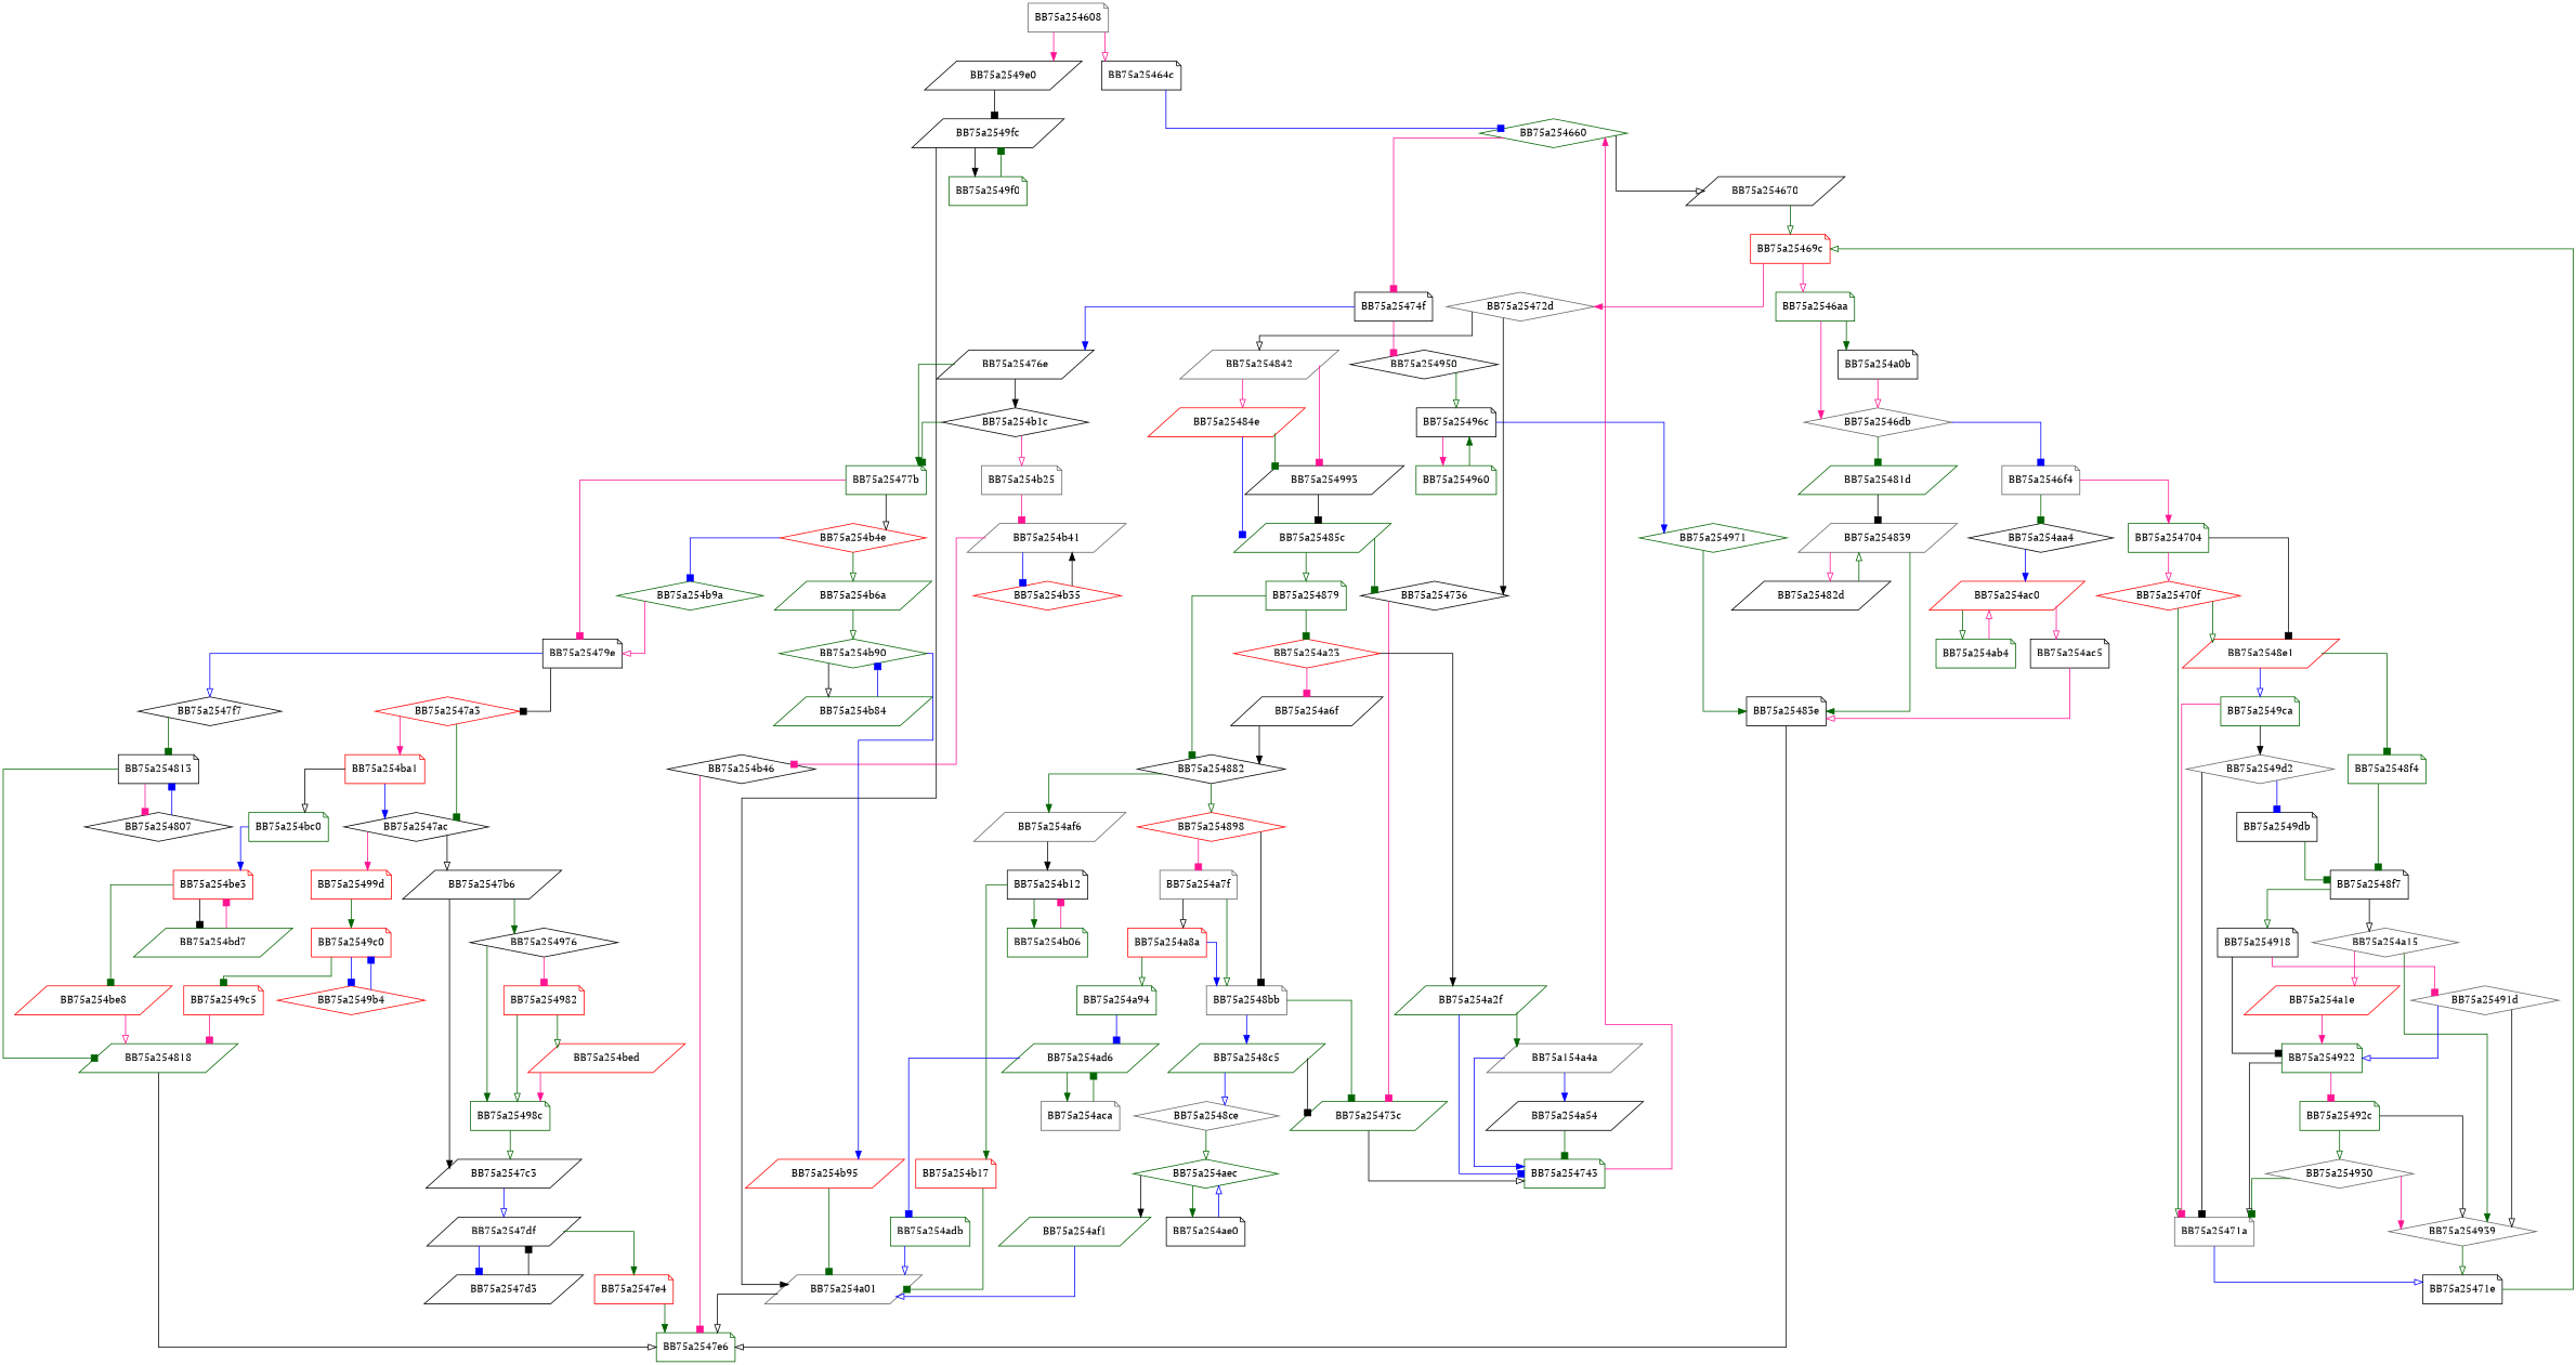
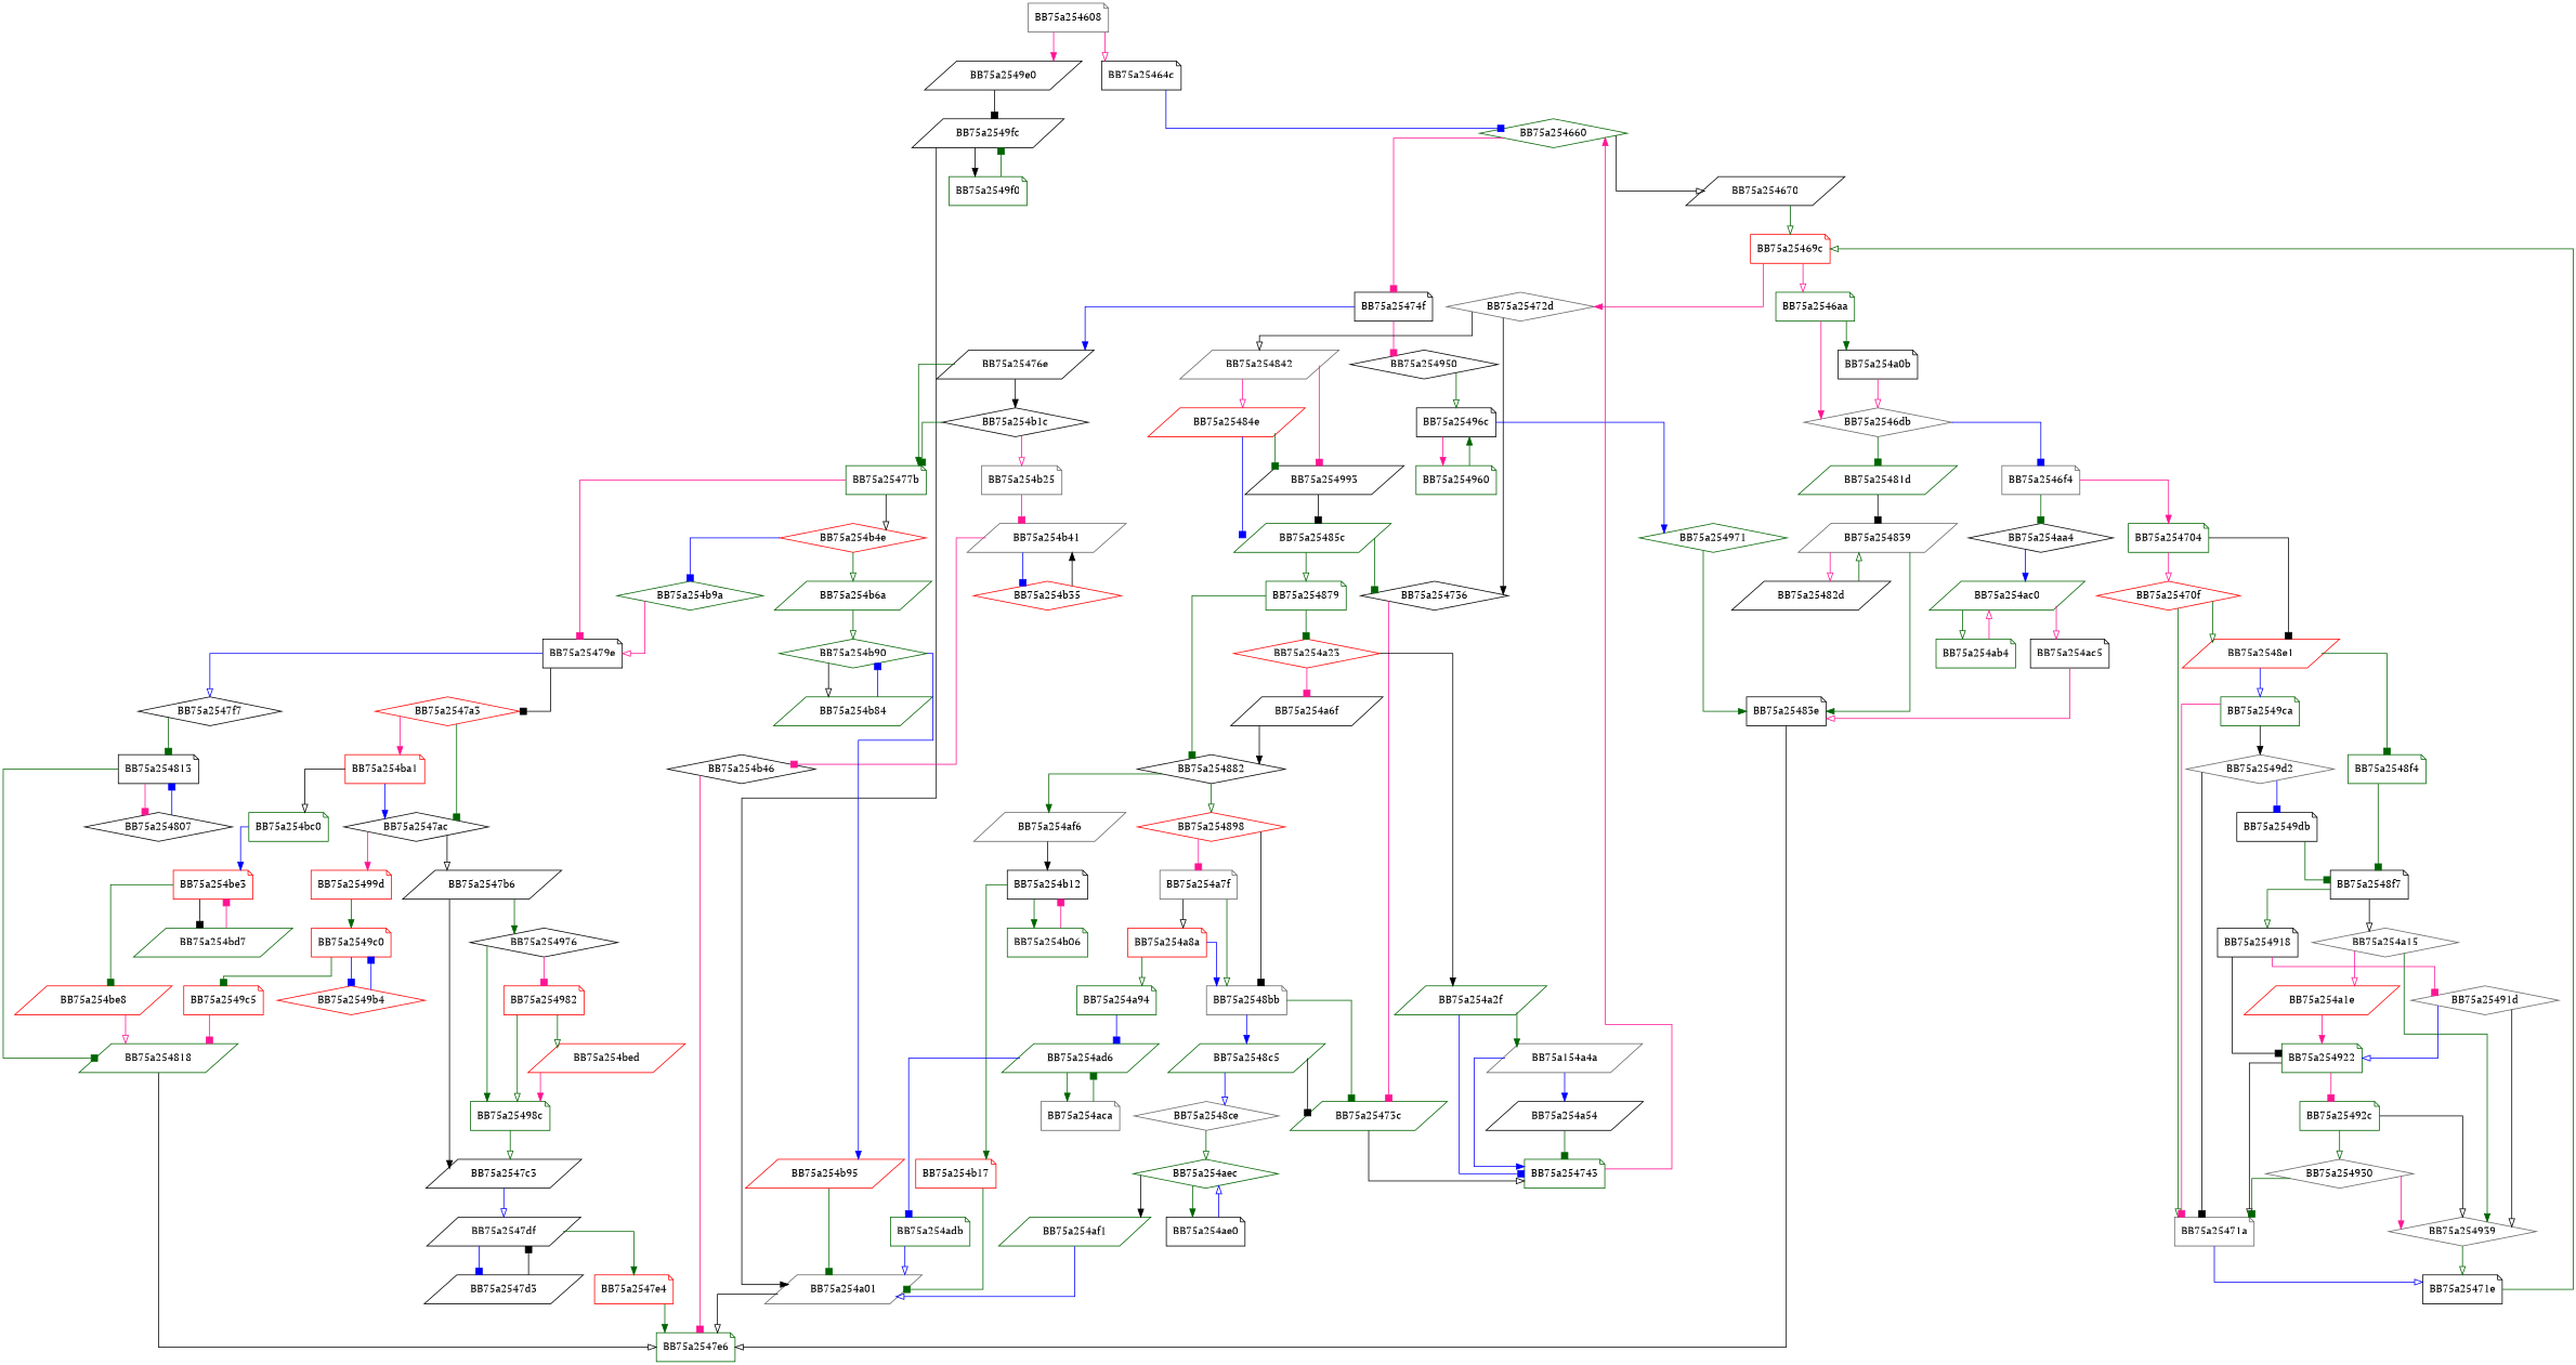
  digraph {
    fontname="PT Serif"
    splines=ortho
    node [color=black fontname="PT Serif" shape=note]
    edge [arrowhead=box color=darkgreen fontname="PT Serif"]
    BB75a254608 [color=gray40]
    BB75a2549e0 [shape=parallelogram]
    BB75a25464c
    BB75a2549fc [shape=parallelogram]
    BB75a254660 [color=darkgreen shape=diamond]
    BB75a2549f0 [color=darkgreen]
    BB75a254a01 [color=gray40 shape=parallelogram]
    BB75a25474f
    BB75a254670 [shape=parallelogram]
    BB75a254950 [shape=diamond]
    BB75a25476e [shape=parallelogram]
    BB75a25469c [color=red]
    BB75a25496c
    BB75a254b1c [shape=diamond]
    BB75a25477b [color=darkgreen]
    BB75a25472d [color=gray40 shape=diamond]
    BB75a2546aa [color=darkgreen]
    BB75a254842 [color=gray40 shape=parallelogram]
    BB75a254736 [shape=diamond]
    BB75a254a0b
    BB75a2546db [color=gray40 shape=diamond]
    BB75a254993 [shape=parallelogram]
    BB75a25484e [color=red shape=parallelogram]
    BB75a25473c [color=darkgreen shape=parallelogram]
    BB75a25481d [color=darkgreen shape=parallelogram]
    BB75a2546f4 [color=gray40]
    BB75a254839 [color=gray40 shape=parallelogram]
    BB75a254aa4 [shape=diamond]
    BB75a254704 [color=darkgreen]
    BB75a25482d [shape=parallelogram]
    BB75a25483e
-   BB75a254ac0 [color=red shape=parallelogram]
+   BB75a254ac0 [color=darkgreen shape=parallelogram]
    BB75a2548e1 [color=red shape=parallelogram]
    BB75a25470f [color=red shape=diamond]
    BB75a254ab4 [color=darkgreen]
    BB75a254ac5
    BB75a2549ca [color=darkgreen]
    BB75a2548f4 [color=darkgreen]
    BB75a25471a [color=gray40]
    BB75a2549d2 [color=gray40 shape=diamond]
    BB75a2548f7
    BB75a25471e
    BB75a25485c [color=darkgreen shape=parallelogram]
    BB75a254743 [color=darkgreen]
    BB75a254960 [color=darkgreen]
    BB75a254971 [color=darkgreen shape=diamond]
    BB75a254b25 [color=gray40]
    BB75a254b4e [color=red shape=diamond]
    BB75a25479e
    BB75a254b41 [color=gray40 shape=parallelogram]
    BB75a254b9a [color=darkgreen shape=diamond]
    BB75a254b6a [color=darkgreen shape=parallelogram]
    BB75a2547f7 [shape=diamond]
    BB75a2547a3 [color=red shape=diamond]
    BB75a254b90 [color=darkgreen shape=diamond]
    BB75a254813
    BB75a254ba1 [color=red]
    BB75a2547ac [shape=diamond]
    BB75a254807 [shape=diamond]
    BB75a254818 [color=darkgreen shape=parallelogram]
    BB75a254bc0 [color=darkgreen]
    BB75a25499d [color=red]
    BB75a2547b6 [shape=parallelogram]
    BB75a254be3 [color=red]
    BB75a2549c0 [color=red]
    BB75a254976 [shape=diamond]
    BB75a2547c3 [shape=parallelogram]
    BB75a2549b4 [color=red shape=diamond]
    BB75a2549c5 [color=red]
    BB75a25498c [color=darkgreen]
    BB75a254982 [color=red]
    BB75a2547df [shape=parallelogram]
    BB75a254bed [color=red shape=parallelogram]
    BB75a2547d3 [shape=parallelogram]
    BB75a2547e4 [color=red]
    BB75a2547e6 [color=darkgreen]
    BB75a254879 [color=darkgreen]
    BB75a254a23 [color=red shape=diamond]
    BB75a254882 [shape=diamond]
    BB75a254a6f [shape=parallelogram]
    BB75a254a2f [color=darkgreen shape=parallelogram]
    BB75a254af6 [color=gray40 shape=parallelogram]
    BB75a254898 [color=red shape=diamond]
    n84 [color=gray40 label=BB75a154a4a shape=parallelogram]
    BB75a254b12
    BB75a254a7f [color=gray40]
    BB75a2548bb [color=gray40]
    BB75a254b06 [color=darkgreen]
    BB75a254b17 [color=red]
    BB75a254a8a [color=red]
    BB75a2548c5 [color=darkgreen shape=parallelogram]
    BB75a254a94 [color=darkgreen]
    BB75a2548ce [color=gray40 shape=diamond]
    BB75a254aec [color=darkgreen shape=diamond]
    BB75a254ae0
    BB75a254af1 [color=darkgreen shape=parallelogram]
    BB75a2549db
    BB75a254a15 [color=gray40 shape=diamond]
    BB75a254918
    BB75a254939 [color=gray40 shape=diamond]
    BB75a254a1e [color=red shape=parallelogram]
    BB75a254922 [color=darkgreen]
    BB75a25491d [color=gray40 shape=diamond]
    BB75a25492c [color=darkgreen]
    BB75a254930 [color=gray40 shape=diamond]
    BB75a254a54 [shape=parallelogram]
    BB75a254ad6 [color=darkgreen shape=parallelogram]
    BB75a254aca [color=gray40]
    BB75a254adb [color=darkgreen]
    BB75a254b35 [color=red shape=diamond]
    BB75a254b46 [shape=diamond]
    BB75a254b84 [color=darkgreen shape=parallelogram]
    BB75a254b95 [color=red shape=parallelogram]
    BB75a254bd7 [color=darkgreen shape=parallelogram]
    BB75a254be8 [color=red shape=parallelogram]
    BB75a254608 -> BB75a2549e0 [arrowhead=normal color=deeppink]
    BB75a254608 -> BB75a25464c [arrowhead=onormal color=deeppink]
    BB75a2549e0 -> BB75a2549fc [color=black]
    BB75a25464c -> BB75a254660 [color=blue]
    BB75a2549fc -> BB75a2549f0 [arrowhead=normal color=black]
    BB75a2549fc -> BB75a254a01 [arrowhead=normal color=black]
    BB75a254660 -> BB75a25474f [color=deeppink]
    BB75a254660 -> BB75a254670 [arrowhead=onormal color=black]
    BB75a2549f0 -> BB75a2549fc
    BB75a254a01 -> BB75a2547e6 [arrowhead=onormal color=black]
    BB75a25474f -> BB75a254950 [color=deeppink]
    BB75a25474f -> BB75a25476e [arrowhead=normal color=blue]
    BB75a254670 -> BB75a25469c [arrowhead=onormal]
    BB75a254950 -> BB75a25496c [arrowhead=onormal]
    BB75a25476e -> BB75a254b1c [arrowhead=normal color=black]
    BB75a25476e -> BB75a25477b [arrowhead=normal]
    BB75a25469c -> BB75a25472d [arrowhead=normal color=deeppink]
    BB75a25469c -> BB75a2546aa [arrowhead=onormal color=deeppink]
    BB75a25496c -> BB75a254960 [arrowhead=normal color=deeppink]
    BB75a25496c -> BB75a254971 [arrowhead=normal color=blue]
    BB75a254b1c -> BB75a25477b
    BB75a254b1c -> BB75a254b25 [arrowhead=onormal color=deeppink]
    BB75a25477b -> BB75a254b4e [arrowhead=onormal color=black]
    BB75a25477b -> BB75a25479e [color=deeppink]
    BB75a25472d -> BB75a254842 [arrowhead=onormal color=black]
    BB75a25472d -> BB75a254736 [arrowhead=normal color=black]
    BB75a2546aa -> BB75a254a0b [arrowhead=normal]
    BB75a2546aa -> BB75a2546db [arrowhead=normal color=deeppink]
    BB75a254842 -> BB75a254993 [color=deeppink]
    BB75a254842 -> BB75a25484e [arrowhead=onormal color=deeppink]
    BB75a254736 -> BB75a25473c [color=deeppink]
    BB75a254a0b -> BB75a2546db [arrowhead=onormal color=deeppink]
    BB75a2546db -> BB75a25481d
    BB75a2546db -> BB75a2546f4 [color=blue]
    BB75a254993 -> BB75a25485c [color=black]
    BB75a25484e -> BB75a254993
    BB75a25484e -> BB75a25485c [color=blue]
    BB75a25473c -> BB75a254743 [arrowhead=onormal color=black]
    BB75a25481d -> BB75a254839 [color=black]
    BB75a2546f4 -> BB75a254aa4
    BB75a2546f4 -> BB75a254704 [arrowhead=normal color=deeppink]
    BB75a254839 -> BB75a25482d [arrowhead=onormal color=deeppink]
    BB75a254839 -> BB75a25483e [arrowhead=normal]
    BB75a254aa4 -> BB75a254ac0 [arrowhead=normal color=blue]
    BB75a254704 -> BB75a2548e1 [color=black]
    BB75a254704 -> BB75a25470f [arrowhead=onormal color=deeppink]
    BB75a25482d -> BB75a254839 [arrowhead=onormal]
    BB75a25483e -> BB75a2547e6 [arrowhead=onormal color=black]
    BB75a254ac0 -> BB75a254ab4 [arrowhead=onormal]
    BB75a254ac0 -> BB75a254ac5 [arrowhead=onormal color=deeppink]
    BB75a2548e1 -> BB75a2549ca [arrowhead=onormal color=blue]
    BB75a2548e1 -> BB75a2548f4
    BB75a25470f -> BB75a2548e1 [arrowhead=onormal]
    BB75a25470f -> BB75a25471a [arrowhead=onormal]
    BB75a254ab4 -> BB75a254ac0 [arrowhead=onormal color=deeppink]
    BB75a254ac5 -> BB75a25483e [arrowhead=onormal color=deeppink]
    BB75a2549ca -> BB75a25471a [color=deeppink]
    BB75a2549ca -> BB75a2549d2 [arrowhead=normal color=black]
    BB75a2548f4 -> BB75a2548f7
    BB75a25471a -> BB75a25471e [arrowhead=onormal color=blue]
    BB75a2549d2 -> BB75a25471a [color=black]
    BB75a2549d2 -> BB75a2549db [color=blue]
    BB75a2548f7 -> BB75a254a15 [arrowhead=onormal color=black]
    BB75a2548f7 -> BB75a254918 [arrowhead=onormal]
    BB75a25471e -> BB75a25469c [arrowhead=onormal]
    BB75a25485c -> BB75a254736
    BB75a25485c -> BB75a254879 [arrowhead=onormal]
    BB75a254743 -> BB75a254660 [arrowhead=normal color=deeppink]
    BB75a254960 -> BB75a25496c [arrowhead=normal]
    BB75a254971 -> BB75a25483e [arrowhead=normal]
    BB75a254b25 -> BB75a254b41 [color=deeppink]
    BB75a254b4e -> BB75a254b9a [color=blue]
    BB75a254b4e -> BB75a254b6a [arrowhead=onormal]
    BB75a25479e -> BB75a2547f7 [arrowhead=onormal color=blue]
    BB75a25479e -> BB75a2547a3 [color=black]
    BB75a254b41 -> BB75a254b35 [color=blue]
    BB75a254b41 -> BB75a254b46 [color=deeppink]
    BB75a254b9a -> BB75a25479e [arrowhead=onormal color=deeppink]
    BB75a254b6a -> BB75a254b90 [arrowhead=onormal]
    BB75a2547f7 -> BB75a254813
    BB75a2547a3 -> BB75a254ba1 [arrowhead=normal color=deeppink]
    BB75a2547a3 -> BB75a2547ac
    BB75a254b90 -> BB75a254b84 [arrowhead=onormal color=black]
    BB75a254b90 -> BB75a254b95 [arrowhead=normal color=blue]
    BB75a254813 -> BB75a254807 [color=deeppink]
    BB75a254813 -> BB75a254818
    BB75a254ba1 -> BB75a2547ac [arrowhead=normal color=blue]
    BB75a254ba1 -> BB75a254bc0 [arrowhead=onormal color=black]
    BB75a2547ac -> BB75a25499d [arrowhead=normal color=deeppink]
    BB75a2547ac -> BB75a2547b6 [arrowhead=onormal color=black]
    BB75a254807 -> BB75a254813 [color=blue]
    BB75a254818 -> BB75a2547e6 [arrowhead=onormal color=black]
    BB75a254bc0 -> BB75a254be3 [arrowhead=normal color=blue]
    BB75a25499d -> BB75a2549c0 [arrowhead=normal]
    BB75a2547b6 -> BB75a254976 [arrowhead=normal]
    BB75a2547b6 -> BB75a2547c3 [arrowhead=normal color=black]
    BB75a254be3 -> BB75a254bd7 [color=black]
    BB75a254be3 -> BB75a254be8
    BB75a2549c0 -> BB75a2549b4 [color=blue]
    BB75a2549c0 -> BB75a2549c5
    BB75a254976 -> BB75a25498c [arrowhead=normal]
    BB75a254976 -> BB75a254982 [color=deeppink]
    BB75a2547c3 -> BB75a2547df [arrowhead=onormal color=blue]
    BB75a2549b4 -> BB75a2549c0 [color=blue]
    BB75a2549c5 -> BB75a254818 [color=deeppink]
    BB75a25498c -> BB75a2547c3 [arrowhead=onormal]
    BB75a254982 -> BB75a25498c [arrowhead=onormal]
    BB75a254982 -> BB75a254bed [arrowhead=onormal]
    BB75a2547df -> BB75a2547d3 [color=blue]
    BB75a2547df -> BB75a2547e4 [arrowhead=normal]
    BB75a254bed -> BB75a25498c [arrowhead=normal color=deeppink]
    BB75a2547d3 -> BB75a2547df [color=black]
    BB75a2547e4 -> BB75a2547e6 [arrowhead=normal]
    BB75a254879 -> BB75a254a23
    BB75a254879 -> BB75a254882
    BB75a254a23 -> BB75a254a6f [color=deeppink]
    BB75a254a23 -> BB75a254a2f [arrowhead=normal color=black]
    BB75a254882 -> BB75a254af6 [arrowhead=normal]
    BB75a254882 -> BB75a254898 [arrowhead=onormal]
    BB75a254a6f -> BB75a254882 [arrowhead=normal color=black]
    BB75a254a2f -> BB75a254743 [color=blue]
    BB75a254a2f -> n84 [arrowhead=normal]
    BB75a254af6 -> BB75a254b12 [arrowhead=normal color=black]
    BB75a254898 -> BB75a254a7f [color=deeppink]
    BB75a254898 -> BB75a2548bb [color=black]
    n84 -> BB75a254743 [arrowhead=normal color=blue]
    n84 -> BB75a254a54 [arrowhead=normal color=blue]
    BB75a254b12 -> BB75a254b06 [arrowhead=normal]
    BB75a254b12 -> BB75a254b17 [arrowhead=normal]
    BB75a254a7f -> BB75a2548bb [arrowhead=onormal]
    BB75a254a7f -> BB75a254a8a [arrowhead=onormal color=black]
    BB75a2548bb -> BB75a25473c
    BB75a2548bb -> BB75a2548c5 [arrowhead=normal color=blue]
    BB75a254b06 -> BB75a254b12 [color=deeppink]
    BB75a254b17 -> BB75a254a01
    BB75a254a8a -> BB75a2548bb [arrowhead=normal color=blue]
    BB75a254a8a -> BB75a254a94 [arrowhead=onormal]
    BB75a2548c5 -> BB75a25473c [color=black]
    BB75a2548c5 -> BB75a2548ce [arrowhead=onormal color=blue]
    BB75a254a94 -> BB75a254ad6 [color=blue]
    BB75a2548ce -> BB75a254aec [arrowhead=onormal]
    BB75a254aec -> BB75a254ae0 [arrowhead=normal]
    BB75a254aec -> BB75a254af1 [arrowhead=normal color=black]
    BB75a254ae0 -> BB75a254aec [arrowhead=onormal color=blue]
    BB75a254af1 -> BB75a254a01 [arrowhead=onormal color=blue]
    BB75a2549db -> BB75a2548f7
    BB75a254a15 -> BB75a254939 [arrowhead=normal]
    BB75a254a15 -> BB75a254a1e [arrowhead=onormal color=deeppink]
    BB75a254918 -> BB75a254922 [color=black]
    BB75a254918 -> BB75a25491d [color=deeppink]
    BB75a254939 -> BB75a25471e [arrowhead=onormal]
    BB75a254a1e -> BB75a254922 [arrowhead=normal color=deeppink]
    BB75a254922 -> BB75a25471a [arrowhead=onormal color=black]
    BB75a254922 -> BB75a25492c [color=deeppink]
    BB75a25491d -> BB75a254939 [arrowhead=onormal color=black]
    BB75a25491d -> BB75a254922 [arrowhead=onormal color=blue]
    BB75a25492c -> BB75a254939 [arrowhead=onormal color=black]
    BB75a25492c -> BB75a254930 [arrowhead=onormal]
    BB75a254930 -> BB75a25471a
    BB75a254930 -> BB75a254939 [arrowhead=normal color=deeppink]
    BB75a254a54 -> BB75a254743
    BB75a254ad6 -> BB75a254aca [arrowhead=normal]
    BB75a254ad6 -> BB75a254adb [color=blue]
    BB75a254aca -> BB75a254ad6
    BB75a254adb -> BB75a254a01 [arrowhead=onormal color=blue]
    BB75a254b35 -> BB75a254b41 [arrowhead=normal color=black]
    BB75a254b46 -> BB75a2547e6 [color=deeppink]
    BB75a254b84 -> BB75a254b90 [color=blue]
    BB75a254b95 -> BB75a254a01
    BB75a254bd7 -> BB75a254be3 [color=deeppink]
    BB75a254be8 -> BB75a254818 [arrowhead=onormal color=deeppink]
  }
